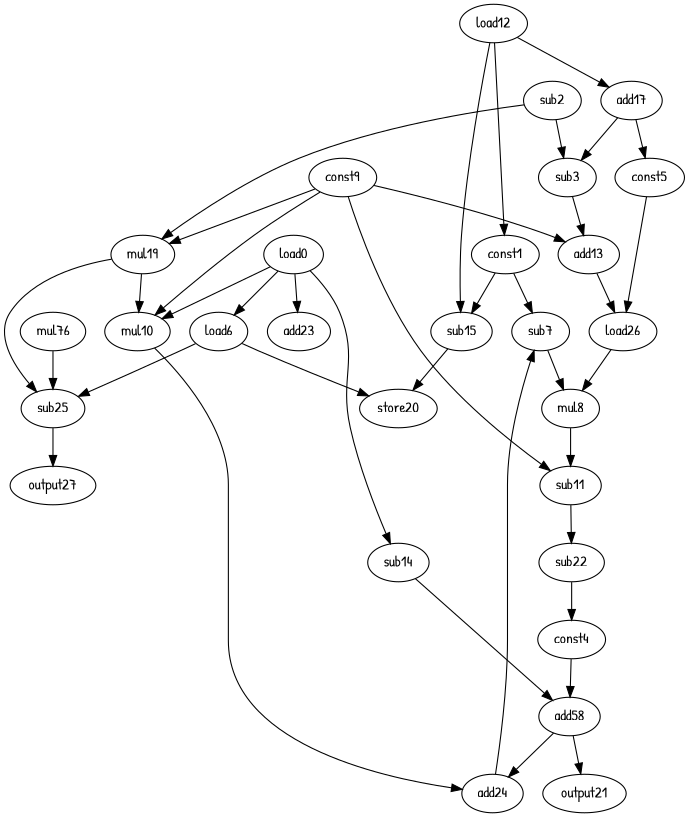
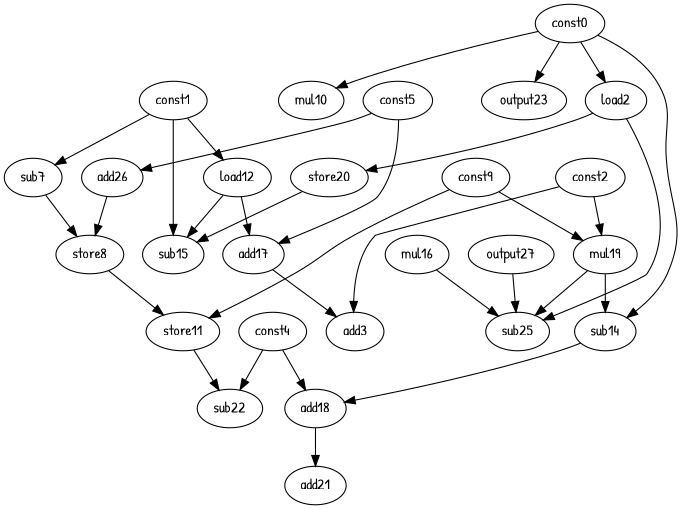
  digraph {
    fontname="Patrick Hand"
    node [fontname="Patrick Hand" opcode=const]
    edge [fontname="Patrick Hand" operand=0]
-   load6 [opcode=load]
-   const0 [label=load0]
+   load6 [opcode=load label=load2]
+   const0
    mul10 [opcode=mul]
    sub14 [opcode=sub]
-   output23 [opcode=output label=add23]
+   output23 [opcode=output]
    store20 [opcode=store]
    sub25 [opcode=sub]
-   add24 [opcode=add]
-   add18 [opcode=add label=add58]
+   add18 [opcode=add]
    sub7 [opcode=sub]
    const1
    load12 [opcode=load]
    sub15 [opcode=sub]
-   mul8 [opcode=mul]
+   mul8 [opcode=mul label=store8]
    add17 [opcode=add]
-   add3 [opcode=add label=sub3]
-   const2 [label=sub2]
+   add3 [opcode=add]
+   const2
    mul19 [opcode=mul]
-   add13 [opcode=add]
-   add26 [opcode=add label=load26]
+   add26 [opcode=add]
    const4
    sub22 [opcode=sub]
-   output21 [opcode=output]
+   output21 [opcode=output label=add21]
    const5
-   mul16 [opcode=mul label=mul76]
-   sub11 [opcode=sub]
+   mul16 [opcode=mul]
+   sub11 [opcode=sub label=store11]
    const9
    output27 [opcode=output]
    load6 -> store20
    load6 -> sub25 [operand=1]
    const0 -> load6
    const0 -> mul10
    const0 -> sub14
    const0 -> output23
-   mul10 -> add24 [operand=1]
    sub14 -> add18 [operand=1]
-   sub25 -> output27
-   add24 -> sub7
-   add18 -> add24
+   output27 -> sub25
    add18 -> output21
    sub7 -> mul8 [operand=1]
    const1 -> sub7 [operand=1]
-   load12 -> const1
+   const1 -> load12
    const1 -> sub15
    load12 -> sub15 [operand=1]
    load12 -> add17
-   sub15 -> store20 [operand=1]
+   store20 -> sub15 [operand=1]
    mul8 -> sub11
    add17 -> add3
-   add3 -> add13 [operand=1]
    const2 -> add3 [operand=1]
    const2 -> mul19 [operand=1]
-   mul19 -> mul10 [operand=1]
+   mul19 -> sub14 [operand=1]
    mul19 -> sub25 [operand=1]
-   add13 -> add26 [operand=1]
    add26 -> mul8
    const4 -> add18
-   sub22 -> const4 [operand=1]
-   add17 -> const5 [operand=1]
+   const4 -> sub22 [operand=1]
+   const5 -> add17 [operand=1]
    const5 -> add26
    mul16 -> sub25
    sub11 -> sub22
-   const9 -> mul10 [operand=1]
    const9 -> mul19
-   const9 -> add13
    const9 -> sub11 [operand=1]
  }
